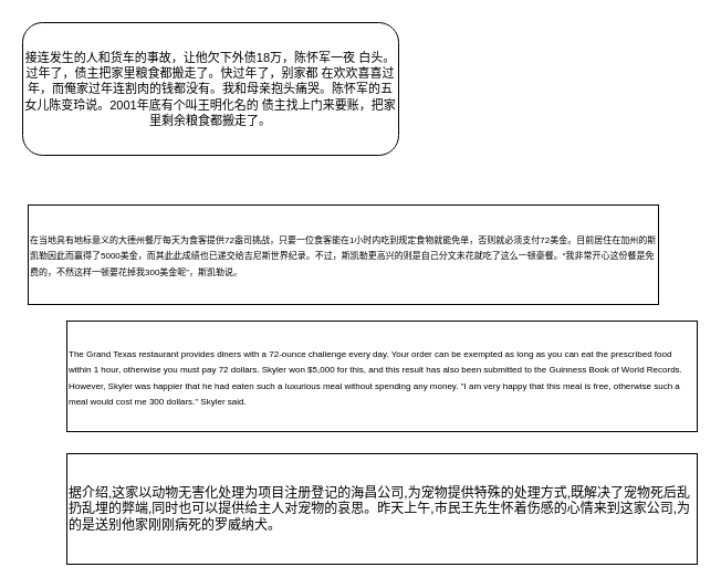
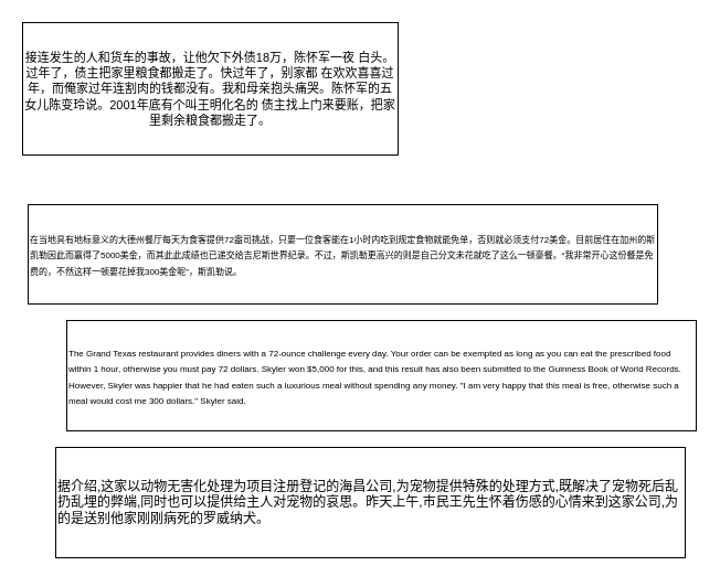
  <mxCell id="0" />
  <mxCell id="1" parent="0" />
- <mxCell id="2" value="&lt;font style=&quot;font-size: 11px&quot;&gt;接连发生的人和货车的事故，让他欠下外债18万，陈怀军一夜 白头。过年了，债主把家里粮食都搬走了。快过年了，别家都 在欢欢喜喜过年，而俺家过年连割肉的钱都没有。我和母亲抱头痛哭。陈怀军的五女儿陈变玲说。2001年底有个叫王明化名的 债主找上门来要账，把家里剩余粮食都搬走了。&lt;/font&gt;" style="whiteSpace=wrap;html=1;rounded=1;" vertex="1" parent="1"><mxGeometry x="20" y="20" width="340" height="120" as="geometry" /></mxCell>
+ <mxCell id="2" value="&lt;font style=&quot;font-size: 11px&quot;&gt;接连发生的人和货车的事故，让他欠下外债18万，陈怀军一夜 白头。过年了，债主把家里粮食都搬走了。快过年了，别家都 在欢欢喜喜过年，而俺家过年连割肉的钱都没有。我和母亲抱头痛哭。陈怀军的五女儿陈变玲说。2001年底有个叫王明化名的 债主找上门来要账，把家里剩余粮食都搬走了。&lt;/font&gt;" style="rounded=0;whiteSpace=wrap;html=1;" vertex="1" parent="1"><mxGeometry x="20" y="20" width="340" height="120" as="geometry" /></mxCell>
  <mxCell id="3" value="&lt;div&gt;&lt;font style=&quot;font-size: 8px&quot;&gt;在当地具有地标意义的大德州餐厅每天为食客提供72盎司挑战，只要一位食客能在1小时内吃到规定食物就能免单，否则就必须支付72美金。目前居住在加州的斯凯勒因此而赢得了5000美金，而其此此成绩也已递交给吉尼斯世界纪录。不过，斯凯勒更高兴的则是自己分文未花就吃了这么一顿豪餐。“我非常开心这份餐是免费的，不然这样一顿要花掉我300美金呢”，斯凯勒说。&lt;/font&gt;&lt;/div&gt;" style="text;html=1;align=left;verticalAlign=middle;whiteSpace=wrap;rounded=0;strokeColor=#000000;" vertex="1" parent="1"><mxGeometry x="25" y="185" width="570" height="90" as="geometry" /></mxCell>
  <mxCell id="4" value="&lt;div&gt;&lt;font style=&quot;font-size: 8px&quot;&gt;The Grand Texas restaurant provides diners with a 72-ounce challenge every day. Your order can be exempted as long as you can eat the prescribed food within 1 hour, otherwise you must pay 72 dollars. Skyler won $5,000 for this, and this result has also been submitted to the Guinness Book of World Records. However, Skyler was happier that he had eaten such a luxurious meal without spending any money. &quot;I am very happy that this meal is free, otherwise such a meal would cost me 300 dollars.&quot; Skyler said.&lt;/font&gt;&lt;/div&gt;" style="text;html=1;align=left;verticalAlign=middle;whiteSpace=wrap;rounded=0;strokeColor=#000000;" vertex="1" parent="1"><mxGeometry x="60" y="290" width="570" height="100" as="geometry" /></mxCell>
- <mxCell id="5" value="&lt;div&gt;据介绍,&lt;span&gt;这家以动物无害化处理为项目注册登记的海昌公司,&lt;/span&gt;&lt;span&gt;为宠物提供特殊的处理方式,&lt;/span&gt;&lt;span&gt;既解决了宠物死后乱 扔乱埋的弊端,&lt;/span&gt;&lt;span&gt;同时也可以提供给主人对宠物的哀思。&lt;/span&gt;&lt;span&gt;昨天上午,&lt;/span&gt;&lt;span&gt;市民王先生怀着伤感的心情来到这家公司,&lt;/span&gt;&lt;span&gt;为的是送别他家刚刚病死的罗威纳犬。&lt;/span&gt;&lt;/div&gt;" style="text;html=1;align=left;verticalAlign=middle;whiteSpace=wrap;rounded=0;strokeColor=#000000;" vertex="1" parent="1"><mxGeometry x="60" y="410" width="570" height="100" as="geometry" /></mxCell>
+ <mxCell id="5" value="&lt;div&gt;据介绍,&lt;span&gt;这家以动物无害化处理为项目注册登记的海昌公司,&lt;/span&gt;&lt;span&gt;为宠物提供特殊的处理方式,&lt;/span&gt;&lt;span&gt;既解决了宠物死后乱 扔乱埋的弊端,&lt;/span&gt;&lt;span&gt;同时也可以提供给主人对宠物的哀思。&lt;/span&gt;&lt;span&gt;昨天上午,&lt;/span&gt;&lt;span&gt;市民王先生怀着伤感的心情来到这家公司,&lt;/span&gt;&lt;span&gt;为的是送别他家刚刚病死的罗威纳犬。&lt;/span&gt;&lt;/div&gt;" style="text;html=1;align=left;verticalAlign=middle;whiteSpace=wrap;rounded=0;strokeColor=#000000;" vertex="1" parent="1"><mxGeometry x="50" y="405" width="570" height="100" as="geometry" /></mxCell>
